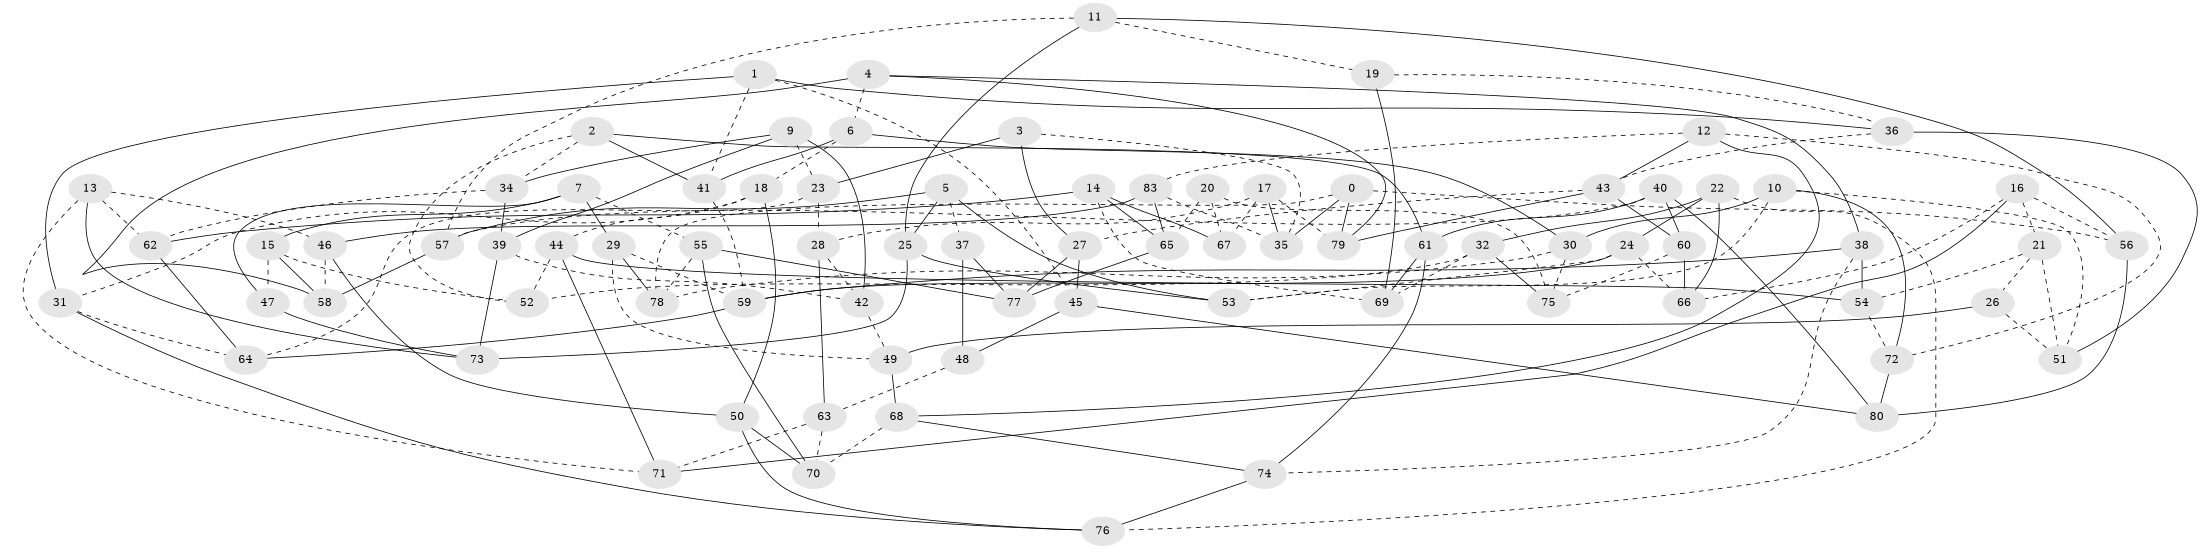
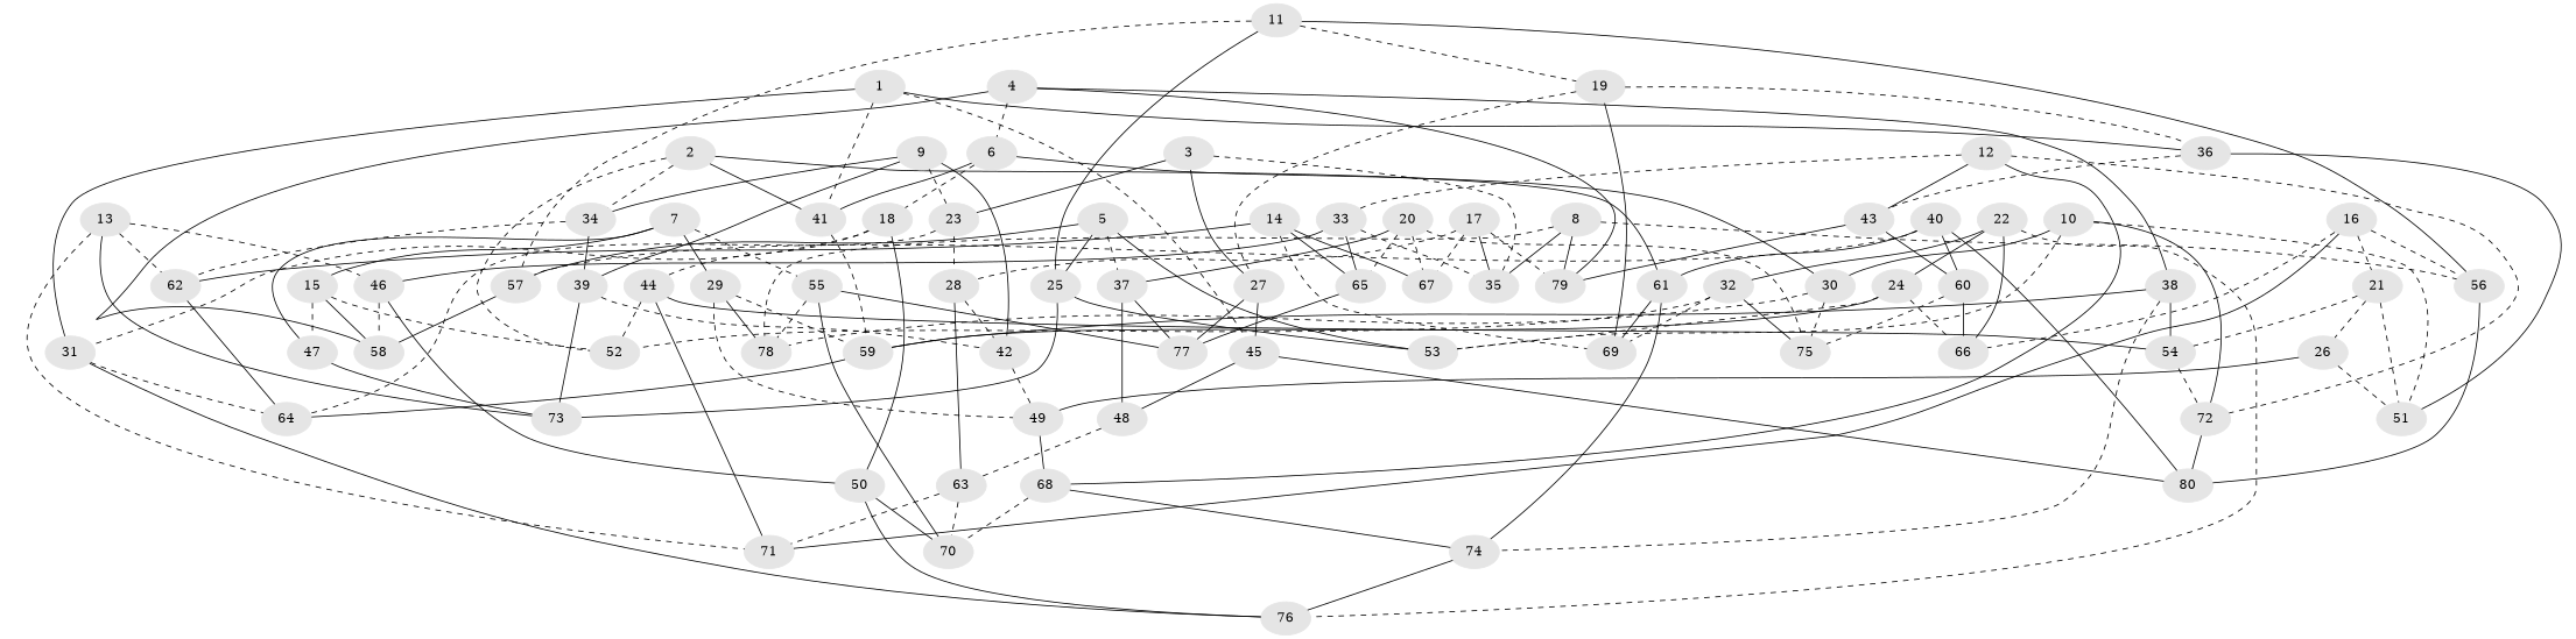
  graph {
    node [color=gray90 style=filled]
    edge [style=solid]
    1
    31
    36
    41
    45
    76
    64
    51
    43
    59
    48
    80
    2
    34
    52
    61
    39
    62
    69
    74
    3
    23
    27
    35
    28
    77
    4
    6
    38
    58
    79
    18
    30
    54
    5
    25
    37
    53
    57
    73
    44
    50
    78
    75
    7
    15
    29
    47
    55
    49
    70
-   8 [label=0]
+   8
    56
    9
    42
    10
    72
    11
    19
    12
-   33 [label=83]
+   33
    68
    46
    65
    60
    13
    71
    14
    67
    16
    21
    66
    26
    17
    63
    20
    22
    24
    32
    40
    1 -- 31
    1 -- 36
    1 -- 41 [style=dashed]
    1 -- 45 [style=dashed]
    31 -- 76
    31 -- 64 [style=dashed]
    36 -- 51
    36 -- 43 [style=dashed]
    41 -- 59 [style=dashed]
    45 -- 48
    45 -- 80
    43 -- 79
    43 -- 60
    59 -- 64
    48 -- 63 [style=dashed]
    2 -- 41
    2 -- 34 [style=dashed]
    2 -- 52 [style=dashed]
    2 -- 61
    34 -- 39
    34 -- 62 [style=dashed]
    61 -- 69
    61 -- 74
    39 -- 73
    39 -- 42 [style=dashed]
    62 -- 64
    74 -- 76
    3 -- 23
    3 -- 27
    3 -- 35 [style=dashed]
    23 -- 64 [style=dashed]
    23 -- 28 [style=dashed]
    27 -- 45
    27 -- 77
    28 -- 42 [style=dashed]
    28 -- 63
    4 -- 6 [style=dashed]
    4 -- 38
    4 -- 58
    4 -- 79
    6 -- 41
    6 -- 18 [style=dashed]
    6 -- 30
    38 -- 59
    38 -- 74 [style=dashed]
    38 -- 54
    18 -- 31 [style=dashed]
    18 -- 44 [style=dashed]
    18 -- 50
    30 -- 78 [style=dashed]
    30 -- 75 [style=dashed]
    54 -- 72 [style=dashed]
    5 -- 25
    5 -- 37 [style=dashed]
    5 -- 53
    5 -- 57
    25 -- 53
    25 -- 73
    37 -- 48
    37 -- 77
    57 -- 58
    44 -- 52 [style=dashed]
    44 -- 54
    44 -- 71
    50 -- 76
    50 -- 70
    7 -- 15
    7 -- 29
    7 -- 47
    7 -- 55 [style=dashed]
    15 -- 52 [style=dashed]
    15 -- 58
    15 -- 47 [style=dashed]
    29 -- 59 [style=dashed]
    29 -- 78
    29 -- 49 [style=dashed]
    47 -- 73
    55 -- 77
    55 -- 78 [style=dashed]
    55 -- 70
    49 -- 68
    8 -- 35
    8 -- 79
    8 -- 78 [style=dashed]
    8 -- 56 [style=dashed]
    56 -- 80
    9 -- 34
    9 -- 39
    9 -- 23 [style=dashed]
    9 -- 42
    42 -- 49 [style=dashed]
    10 -- 51 [style=dashed]
    10 -- 30
    10 -- 53 [style=dashed]
    10 -- 72
    72 -- 80
    11 -- 25
    11 -- 57 [style=dashed]
    11 -- 56
    11 -- 19 [style=dashed]
    19 -- 36 [style=dashed]
    19 -- 69
-   43 -- 27 [style=dashed]
+   19 -- 27 [style=dashed]
    12 -- 43
    12 -- 72 [style=dashed]
    12 -- 33 [style=dashed]
    12 -- 68
    33 -- 35 [style=dashed]
    33 -- 46
    33 -- 65
    68 -- 74
    68 -- 70 [style=dashed]
    46 -- 58 [style=dashed]
    46 -- 50
    65 -- 77
    60 -- 75 [style=dashed]
    60 -- 66
    13 -- 62 [style=dashed]
    13 -- 73
    13 -- 46 [style=dashed]
    13 -- 71 [style=dashed]
    14 -- 62
    14 -- 69 [style=dashed]
    14 -- 65
    14 -- 67
    16 -- 56 [style=dashed]
    16 -- 71
    16 -- 21 [style=dashed]
    16 -- 66 [style=dashed]
    21 -- 51 [style=dashed]
    21 -- 54 [style=dashed]
    21 -- 26 [style=dashed]
    26 -- 51 [style=dashed]
    26 -- 49
    17 -- 35
    17 -- 28 [style=dashed]
    17 -- 79 [style=dashed]
    17 -- 67 [style=dashed]
    63 -- 70 [style=dashed]
    63 -- 71 [style=dashed]
+   20 -- 37
    20 -- 75 [style=dashed]
    20 -- 65 [style=dashed]
    20 -- 67 [style=dashed]
    22 -- 76 [style=dashed]
    22 -- 66
    22 -- 24
    22 -- 32
    24 -- 59
    24 -- 53 [style=dashed]
    24 -- 66 [style=dashed]
    32 -- 52 [style=dashed]
    32 -- 69 [style=dashed]
    32 -- 75
    40 -- 80
    40 -- 61
    40 -- 57 [style=dashed]
    40 -- 60
  }
